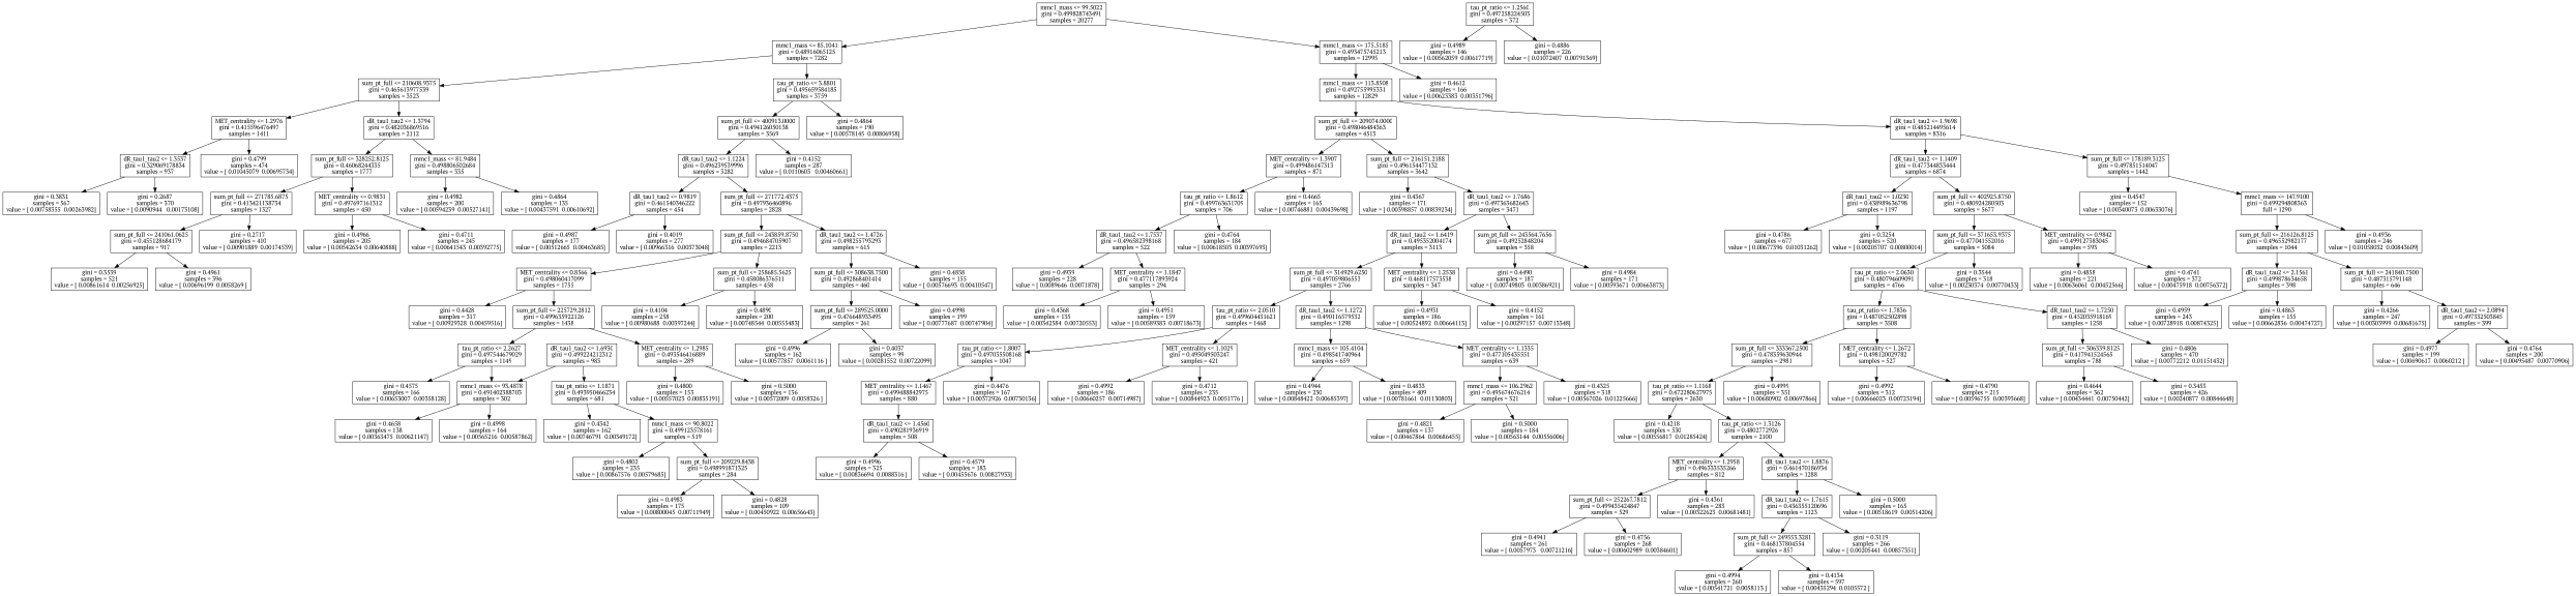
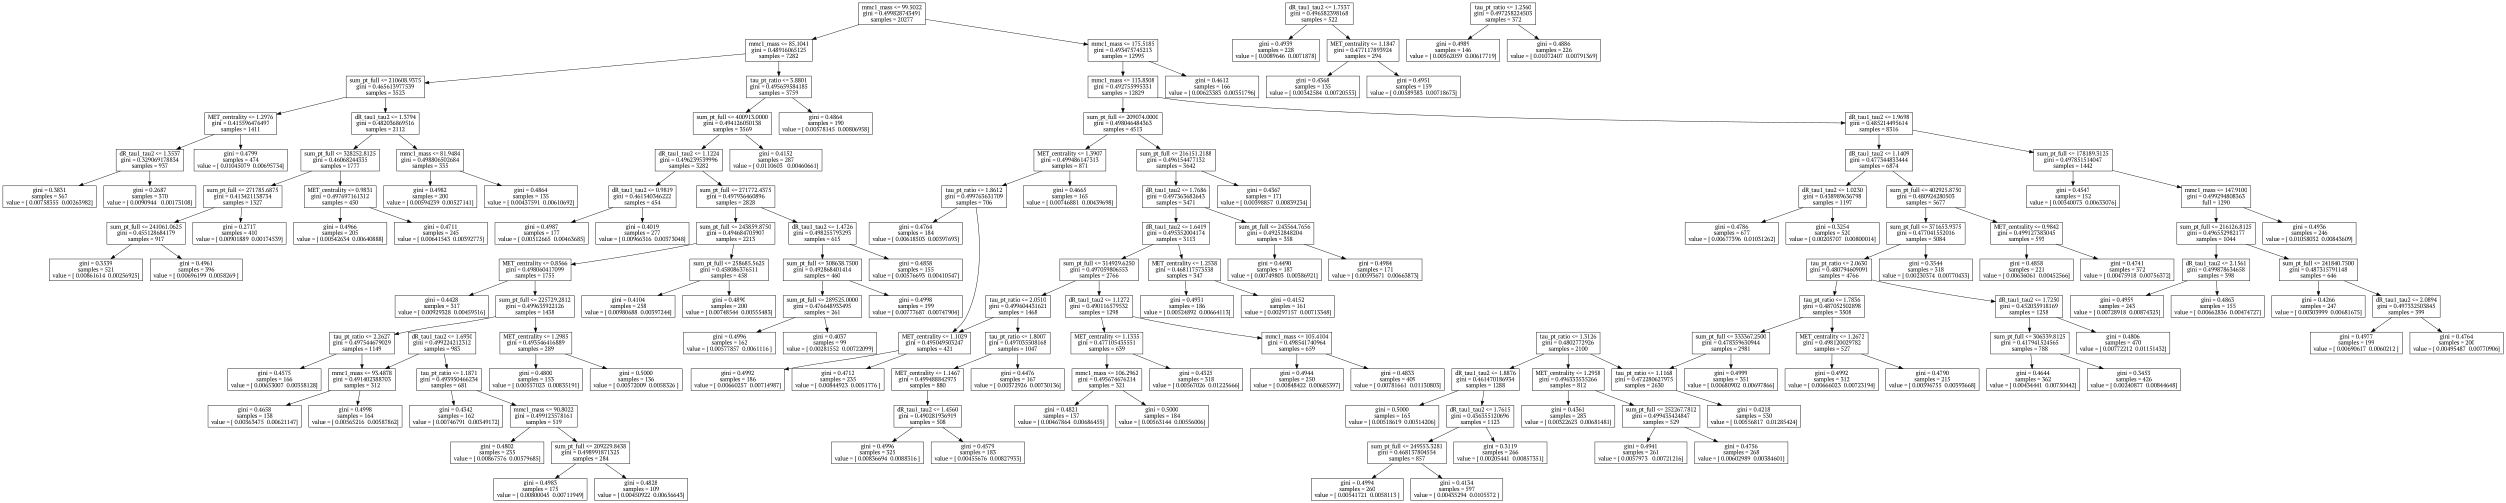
  digraph {
    fontname="PT Serif"
    node [fontname="PT Serif" shape=box]
    edge [fontname="PT Serif"]
    n1 [label="mmc1_mass <= 99.5022\ngini = 0.499828743491\nsamples = 20277"]
    n2 [label="mmc1_mass <= 85.1041\ngini = 0.48916065125\nsamples = 7282"]
    n3 [label="mmc1_mass <= 175.5185\ngini = 0.493475745213\nsamples = 12995"]
    n4 [label="sum_pt_full <= 210608.9375\ngini = 0.465613977539\nsamples = 3523"]
    n5 [label="tau_pt_ratio <= 3.8801\ngini = 0.495659584185\nsamples = 3759"]
    n6 [label="mmc1_mass <= 113.8508\ngini = 0.492755995331\nsamples = 12829"]
    n7 [label="gini = 0.4612\nsamples = 166\nvalue = [ 0.00623383  0.00351796]"]
    n8 [label="MET_centrality <= 1.2976\ngini = 0.415596476497\nsamples = 1411"]
    n9 [label="dR_tau1_tau2 <= 1.3794\ngini = 0.482036869516\nsamples = 2112"]
    n10 [label="sum_pt_full <= 400913.0000\ngini = 0.494126050138\nsamples = 3569"]
    n11 [label="gini = 0.4864\nsamples = 190\nvalue = [ 0.00578145  0.00806958]"]
    n12 [label="dR_tau1_tau2 <= 1.3537\ngini = 0.329069178834\nsamples = 937"]
    n13 [label="gini = 0.4799\nsamples = 474\nvalue = [ 0.01045079  0.00695734]"]
    n14 [label="sum_pt_full <= 328252.8125\ngini = 0.46068244335\nsamples = 1777"]
    n15 [label="mmc1_mass <= 81.9484\ngini = 0.498806502684\nsamples = 335"]
    n16 [label="gini = 0.3831\nsamples = 567\nvalue = [ 0.00758355  0.00263982]"]
    n17 [label="gini = 0.2687\nsamples = 370\nvalue = [ 0.0090944   0.00173108]"]
    n18 [label="sum_pt_full <= 271785.6875\ngini = 0.413421138734\nsamples = 1327"]
    n19 [label="MET_centrality <= 0.9831\ngini = 0.497697161312\nsamples = 450"]
    n20 [label="gini = 0.4982\nsamples = 200\nvalue = [ 0.00594239  0.00527141]"]
    n21 [label="gini = 0.4864\nsamples = 135\nvalue = [ 0.00437591  0.00610692]"]
    n22 [label="sum_pt_full <= 241061.0625\ngini = 0.455128684179\nsamples = 917"]
    n23 [label="gini = 0.2717\nsamples = 410\nvalue = [ 0.00901889  0.00174539]"]
    n24 [label="gini = 0.4966\nsamples = 205\nvalue = [ 0.00542634  0.00640888]"]
    n25 [label="gini = 0.4711\nsamples = 245\nvalue = [ 0.00641543  0.00392775]"]
    n26 [label="gini = 0.3539\nsamples = 521\nvalue = [ 0.00861614  0.00256925]"]
    n27 [label="gini = 0.4961\nsamples = 396\nvalue = [ 0.00696199  0.0058269 ]"]
    n28 [label="dR_tau1_tau2 <= 1.1224\ngini = 0.496239539996\nsamples = 3282"]
    n29 [label="gini = 0.4152\nsamples = 287\nvalue = [ 0.0110603   0.00460661]"]
    n30 [label="dR_tau1_tau2 <= 0.9819\ngini = 0.461540346222\nsamples = 454"]
    n31 [label="sum_pt_full <= 271772.4375\ngini = 0.497936460896\nsamples = 2828"]
    n32 [label="gini = 0.4987\nsamples = 177\nvalue = [ 0.00512665  0.00463685]"]
    n33 [label="gini = 0.4019\nsamples = 277\nvalue = [ 0.00966316  0.00373048]"]
    n34 [label="sum_pt_full <= 243859.8750\ngini = 0.494684705907\nsamples = 2213"]
    n35 [label="dR_tau1_tau2 <= 1.4726\ngini = 0.498255793293\nsamples = 615"]
    n36 [label="MET_centrality <= 0.8566\ngini = 0.498060417099\nsamples = 1755"]
    n37 [label="sum_pt_full <= 258685.5625\ngini = 0.458086376511\nsamples = 458"]
    n38 [label="sum_pt_full <= 308638.7500\ngini = 0.492868401414\nsamples = 460"]
    n39 [label="gini = 0.4858\nsamples = 155\nvalue = [ 0.00576693  0.00410547]"]
    n40 [label="gini = 0.4428\nsamples = 317\nvalue = [ 0.00929328  0.00459516]"]
    n41 [label="sum_pt_full <= 225729.2812\ngini = 0.499635922126\nsamples = 1438"]
    n42 [label="gini = 0.4104\nsamples = 258\nvalue = [ 0.00980688  0.00397244]"]
    n43 [label="gini = 0.4890\nsamples = 200\nvalue = [ 0.00748544  0.00555483]"]
    n44 [label="tau_pt_ratio <= 2.2627\ngini = 0.497544679029\nsamples = 1149"]
    n45 [label="MET_centrality <= 1.2985\ngini = 0.493546416889\nsamples = 289"]
    n46 [label="gini = 0.4575\nsamples = 166\nvalue = [ 0.00653007  0.00358128]"]
-   n47 [label="mmc1_mass <= 93.4878\ngini = 0.491402388703\nsamples = 302"]
+   n47 [label="mmc1_mass <= 93.4878\ngini = 0.491402388703\nsamples = 312"]
    n48 [label="gini = 0.4800\nsamples = 153\nvalue = [ 0.00557023  0.00835191]"]
    n49 [label="gini = 0.5000\nsamples = 136\nvalue = [ 0.00572009  0.0058326 ]"]
    n50 [label="dR_tau1_tau2 <= 1.6930\ngini = 0.499224212312\nsamples = 983"]
    n51 [label="tau_pt_ratio <= 1.1871\ngini = 0.493950466234\nsamples = 681"]
    n52 [label="gini = 0.4342\nsamples = 162\nvalue = [ 0.00746791  0.00349172]"]
    n53 [label="mmc1_mass <= 90.8022\ngini = 0.499123578161\nsamples = 519"]
    n54 [label="gini = 0.4658\nsamples = 138\nvalue = [ 0.00363475  0.00621147]"]
    n55 [label="gini = 0.4998\nsamples = 164\nvalue = [ 0.00565216  0.00587862]"]
    n56 [label="gini = 0.4802\nsamples = 235\nvalue = [ 0.00867576  0.00579685]"]
    n57 [label="sum_pt_full <= 209229.8438\ngini = 0.498991871325\nsamples = 284"]
    n58 [label="gini = 0.4983\nsamples = 175\nvalue = [ 0.00800045  0.00711949]"]
    n59 [label="gini = 0.4828\nsamples = 109\nvalue = [ 0.00450922  0.00656643]"]
    n60 [label="sum_pt_full <= 289525.0000\ngini = 0.476648933495\nsamples = 261"]
    n61 [label="gini = 0.4998\nsamples = 199\nvalue = [ 0.00777687  0.00747904]"]
    n62 [label="gini = 0.4996\nsamples = 162\nvalue = [ 0.00577857  0.0061116 ]"]
    n63 [label="gini = 0.4037\nsamples = 99\nvalue = [ 0.00281552  0.00722099]"]
    n64 [label="sum_pt_full <= 209074.0000\ngini = 0.498046484363\nsamples = 4513"]
    n65 [label="dR_tau1_tau2 <= 1.9698\ngini = 0.485214495614\nsamples = 8316"]
    n66 [label="MET_centrality <= 1.3907\ngini = 0.499486147313\nsamples = 871"]
    n67 [label="sum_pt_full <= 216151.2188\ngini = 0.496154477132\nsamples = 3642"]
    n68 [label="dR_tau1_tau2 <= 1.1409\ngini = 0.477344833444\nsamples = 6874"]
    n69 [label="sum_pt_full <= 178189.3125\ngini = 0.497851514047\nsamples = 1442"]
    n70 [label="tau_pt_ratio <= 1.8612\ngini = 0.499763631709\nsamples = 706"]
    n71 [label="gini = 0.4665\nsamples = 165\nvalue = [ 0.00746881  0.00439698]"]
    n72 [label="gini = 0.4367\nsamples = 171\nvalue = [ 0.00398857  0.00839234]"]
    n73 [label="dR_tau1_tau2 <= 1.7686\ngini = 0.497363682643\nsamples = 3471"]
    n74 [label="dR_tau1_tau2 <= 1.7537\ngini = 0.496582398168\nsamples = 522"]
    n75 [label="gini = 0.4764\nsamples = 184\nvalue = [ 0.00618503  0.00397693]"]
    n76 [label="gini = 0.4939\nsamples = 228\nvalue = [ 0.0089646  0.0071878]"]
    n77 [label="MET_centrality <= 1.1847\ngini = 0.477117893924\nsamples = 294"]
    n78 [label="gini = 0.4368\nsamples = 135\nvalue = [ 0.00342584  0.00720553]"]
    n79 [label="gini = 0.4951\nsamples = 159\nvalue = [ 0.00589383  0.00718673]"]
    n80 [label="dR_tau1_tau2 <= 1.6419\ngini = 0.495352004174\nsamples = 3113"]
    n81 [label="sum_pt_full <= 243564.7656\ngini = 0.49252848204\nsamples = 358"]
    n82 [label="sum_pt_full <= 314929.6250\ngini = 0.497059806553\nsamples = 2766"]
    n83 [label="MET_centrality <= 1.2538\ngini = 0.468117573538\nsamples = 347"]
    n84 [label="gini = 0.4490\nsamples = 187\nvalue = [ 0.00749803  0.00386921]"]
    n85 [label="gini = 0.4984\nsamples = 171\nvalue = [ 0.00593671  0.00663873]"]
    n86 [label="tau_pt_ratio <= 2.0510\ngini = 0.499604431621\nsamples = 1468"]
    n87 [label="dR_tau1_tau2 <= 1.1272\ngini = 0.490116579532\nsamples = 1298"]
    n88 [label="gini = 0.4931\nsamples = 186\nvalue = [ 0.00524892  0.00664113]"]
    n89 [label="gini = 0.4152\nsamples = 161\nvalue = [ 0.00297157  0.00713348]"]
    n90 [label="tau_pt_ratio <= 1.8007\ngini = 0.497035508168\nsamples = 1047"]
    n91 [label="MET_centrality <= 1.1029\ngini = 0.495049503247\nsamples = 421"]
    n92 [label="mmc1_mass <= 105.4104\ngini = 0.498541740964\nsamples = 659"]
    n93 [label="MET_centrality <= 1.1335\ngini = 0.477105435551\nsamples = 639"]
    n94 [label="MET_centrality <= 1.1467\ngini = 0.499488842975\nsamples = 880"]
    n95 [label="gini = 0.4476\nsamples = 167\nvalue = [ 0.00372926  0.00730136]"]
    n96 [label="gini = 0.4992\nsamples = 186\nvalue = [ 0.00660257  0.00714987]"]
    n97 [label="gini = 0.4712\nsamples = 235\nvalue = [ 0.00844923  0.0051776 ]"]
    n98 [label="dR_tau1_tau2 <= 1.4560\ngini = 0.490281936919\nsamples = 508"]
    n99 [label="tau_pt_ratio <= 1.2560\ngini = 0.497258224503\nsamples = 372"]
    n100 [label="gini = 0.4989\nsamples = 146\nvalue = [ 0.00562059  0.00617719]"]
    n101 [label="gini = 0.4886\nsamples = 226\nvalue = [ 0.01072407  0.00791369]"]
    n102 [label="gini = 0.4996\nsamples = 325\nvalue = [ 0.00836694  0.0088316 ]"]
    n103 [label="gini = 0.4579\nsamples = 183\nvalue = [ 0.00455676  0.00827933]"]
    n104 [label="gini = 0.4944\nsamples = 250\nvalue = [ 0.00848422  0.00685397]"]
    n105 [label="gini = 0.4833\nsamples = 409\nvalue = [ 0.00781661  0.01130803]"]
    n106 [label="mmc1_mass <= 106.2962\ngini = 0.495674676214\nsamples = 321"]
    n107 [label="gini = 0.4325\nsamples = 318\nvalue = [ 0.00567026  0.01225666]"]
    n108 [label="gini = 0.4821\nsamples = 137\nvalue = [ 0.00467864  0.00686455]"]
    n109 [label="gini = 0.5000\nsamples = 184\nvalue = [ 0.00563144  0.00556006]"]
    n110 [label="dR_tau1_tau2 <= 1.0230\ngini = 0.438989636798\nsamples = 1197"]
    n111 [label="sum_pt_full <= 402925.8750\ngini = 0.480924280503\nsamples = 5677"]
    n112 [label="gini = 0.4547\nsamples = 152\nvalue = [ 0.00340073  0.00633076]"]
    n113 [label="mmc1_mass <= 147.9100\ngini = 0.499294808363\nfull = 1290"]
    n114 [label="gini = 0.4786\nsamples = 677\nvalue = [ 0.00677396  0.01031262]"]
    n115 [label="gini = 0.3254\nsamples = 520\nvalue = [ 0.00205707  0.00800014]"]
    n116 [label="sum_pt_full <= 371653.9375\ngini = 0.477041552016\nsamples = 5084"]
    n117 [label="MET_centrality <= 0.9842\ngini = 0.499127383045\nsamples = 593"]
    n118 [label="tau_pt_ratio <= 2.0630\ngini = 0.480794609091\nsamples = 4766"]
    n119 [label="gini = 0.3544\nsamples = 318\nvalue = [ 0.00230374  0.00770433]"]
    n120 [label="gini = 0.4858\nsamples = 221\nvalue = [ 0.00636061  0.00452566]"]
    n121 [label="gini = 0.4741\nsamples = 372\nvalue = [ 0.00475918  0.00756372]"]
    n122 [label="tau_pt_ratio <= 1.7836\ngini = 0.487052502898\nsamples = 3508"]
    n123 [label="dR_tau1_tau2 <= 1.7250\ngini = 0.452035918169\nsamples = 1258"]
    n124 [label="sum_pt_full <= 333367.2500\ngini = 0.478359630944\nsamples = 2981"]
    n125 [label="MET_centrality <= 1.2672\ngini = 0.498120029782\nsamples = 527"]
    n126 [label="sum_pt_full <= 306339.8125\ngini = 0.417941524565\nsamples = 788"]
    n127 [label="gini = 0.4806\nsamples = 470\nvalue = [ 0.00772212  0.01151432]"]
    n128 [label="tau_pt_ratio <= 1.1168\ngini = 0.472280627975\nsamples = 2630"]
    n129 [label="gini = 0.4999\nsamples = 351\nvalue = [ 0.00680902  0.00697866]"]
    n130 [label="gini = 0.4992\nsamples = 312\nvalue = [ 0.00666023  0.00723194]"]
    n131 [label="gini = 0.4790\nsamples = 215\nvalue = [ 0.00596755  0.00393668]"]
    n132 [label="gini = 0.4218\nsamples = 530\nvalue = [ 0.00556817  0.01285424]"]
    n133 [label="tau_pt_ratio <= 1.3126\ngini = 0.4802772926\nsamples = 2100"]
    n134 [label="MET_centrality <= 1.2958\ngini = 0.496333535266\nsamples = 812"]
    n135 [label="dR_tau1_tau2 <= 1.8876\ngini = 0.461470186934\nsamples = 1288"]
    n136 [label="sum_pt_full <= 252267.7812\ngini = 0.499435424847\nsamples = 529"]
    n137 [label="gini = 0.4361\nsamples = 283\nvalue = [ 0.00322623  0.00681481]"]
    n138 [label="dR_tau1_tau2 <= 1.7615\ngini = 0.436355120696\nsamples = 1123"]
    n139 [label="gini = 0.5000\nsamples = 165\nvalue = [ 0.00518619  0.00514206]"]
    n140 [label="gini = 0.4941\nsamples = 261\nvalue = [ 0.0057973   0.00721216]"]
    n141 [label="gini = 0.4756\nsamples = 268\nvalue = [ 0.00602989  0.00384601]"]
    n142 [label="sum_pt_full <= 249553.3281\ngini = 0.468137804554\nsamples = 857"]
    n143 [label="gini = 0.3119\nsamples = 266\nvalue = [ 0.00205441  0.00857351]"]
    n144 [label="gini = 0.4994\nsamples = 260\nvalue = [ 0.00541721  0.0058113 ]"]
    n145 [label="gini = 0.4134\nsamples = 597\nvalue = [ 0.00435294  0.0105572 ]"]
    n146 [label="gini = 0.4644\nsamples = 362\nvalue = [ 0.00434441  0.00750442]"]
    n147 [label="gini = 0.3453\nsamples = 426\nvalue = [ 0.00240877  0.00844648]"]
    n148 [label="sum_pt_full <= 216126.8125\ngini = 0.496552982177\nsamples = 1044"]
    n149 [label="gini = 0.4936\nsamples = 246\nvalue = [ 0.01058032  0.00843609]"]
    n150 [label="dR_tau1_tau2 <= 2.1561\ngini = 0.499878634658\nsamples = 398"]
    n151 [label="sum_pt_full <= 241840.7500\ngini = 0.487315791148\nsamples = 646"]
    n152 [label="gini = 0.4959\nsamples = 243\nvalue = [ 0.00728918  0.00874325]"]
    n153 [label="gini = 0.4863\nsamples = 155\nvalue = [ 0.00662836  0.00474727]"]
    n154 [label="gini = 0.4266\nsamples = 247\nvalue = [ 0.00303999  0.00681675]"]
    n155 [label="dR_tau1_tau2 <= 2.0894\ngini = 0.497332503845\nsamples = 399"]
    n156 [label="gini = 0.4977\nsamples = 199\nvalue = [ 0.00690617  0.0060212 ]"]
    n157 [label="gini = 0.4764\nsamples = 200\nvalue = [ 0.00495487  0.00770906]"]
    n1 -> n2
    n1 -> n3
    n2 -> n4
    n2 -> n5
    n3 -> n6
    n3 -> n7
    n4 -> n8
    n4 -> n9
    n5 -> n10
    n5 -> n11
    n6 -> n64
    n6 -> n65
    n8 -> n12
    n8 -> n13
    n9 -> n14
    n9 -> n15
    n10 -> n28
    n10 -> n29
    n12 -> n16
    n12 -> n17
    n14 -> n18
    n14 -> n19
    n15 -> n20
    n15 -> n21
    n18 -> n22
    n18 -> n23
    n19 -> n24
    n19 -> n25
    n22 -> n26
    n22 -> n27
    n28 -> n30
    n28 -> n31
    n30 -> n32
    n30 -> n33
    n31 -> n34
    n31 -> n35
    n34 -> n36
    n34 -> n37
    n35 -> n38
    n35 -> n39
    n36 -> n40
    n36 -> n41
    n37 -> n42
    n37 -> n43
    n38 -> n60
    n38 -> n61
    n41 -> n44
    n41 -> n45
    n44 -> n46
    n44 -> n47
    n45 -> n48
    n45 -> n49
    n47 -> n54
    n47 -> n55
    n50 -> n47
    n50 -> n51
    n51 -> n52
    n51 -> n53
    n53 -> n56
    n53 -> n57
    n57 -> n58
    n57 -> n59
    n60 -> n62
    n60 -> n63
    n64 -> n66
    n64 -> n67
    n65 -> n68
    n65 -> n69
    n66 -> n70
    n66 -> n71
    n67 -> n72
    n67 -> n73
    n68 -> n110
    n68 -> n111
    n69 -> n112
    n69 -> n113
-   n70 -> n74
+   n70 -> n91
    n70 -> n75
    n73 -> n80
    n73 -> n81
    n74 -> n76
    n74 -> n77
    n77 -> n78
    n77 -> n79
    n80 -> n82
    n80 -> n83
    n81 -> n84
    n81 -> n85
    n82 -> n86
    n82 -> n87
    n83 -> n88
    n83 -> n89
    n86 -> n90
    n86 -> n91
    n87 -> n92
    n87 -> n93
    n90 -> n94
    n90 -> n95
    n91 -> n96
    n91 -> n97
    n92 -> n104
    n92 -> n105
    n93 -> n106
    n93 -> n107
    n94 -> n98
    n98 -> n102
    n98 -> n103
    n99 -> n100
    n99 -> n101
    n106 -> n108
    n106 -> n109
    n110 -> n114
    n110 -> n115
    n111 -> n116
    n111 -> n117
    n113 -> n148
    n113 -> n149
    n116 -> n118
    n116 -> n119
    n117 -> n120
    n117 -> n121
    n118 -> n122
    n118 -> n123
    n122 -> n124
    n122 -> n125
    n123 -> n126
    n123 -> n127
    n124 -> n128
    n124 -> n129
    n125 -> n130
    n125 -> n131
    n126 -> n146
    n126 -> n147
    n128 -> n132
-   n128 -> n133
+   n133 -> n128
    n133 -> n134
    n133 -> n135
    n134 -> n136
    n134 -> n137
    n135 -> n138
    n135 -> n139
    n136 -> n140
    n136 -> n141
    n138 -> n142
    n138 -> n143
    n142 -> n144
    n142 -> n145
    n148 -> n150
    n148 -> n151
    n150 -> n152
    n150 -> n153
    n151 -> n154
    n151 -> n155
    n155 -> n156
    n155 -> n157
  }
